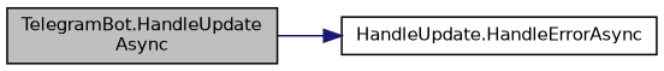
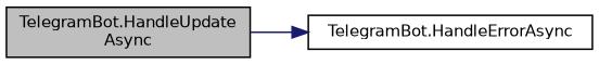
  digraph {
    rankdir=LR
    node [color=black fontname=Helvetica fontsize=10 shape=record style=filled]
    n1 [fillcolor=grey75 fontcolor=black height=0.2 label="TelegramBot.HandleUpdate\lAsync" width=0.4]
-   n2 [fillcolor=white height=0.2 label="HandleUpdate.HandleErrorAsync" width=0.4]
+   n2 [fillcolor=white height=0.2 label="TelegramBot.HandleErrorAsync" width=0.4]
    n1 -> n2 [color=midnightblue fontname=Helvetica fontsize=10 labelfontname=Helvetica labelfontsize=10 style=solid]
  }
